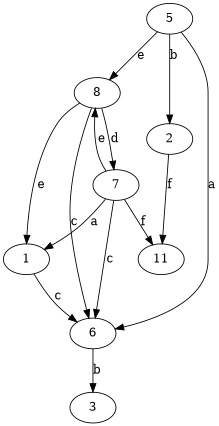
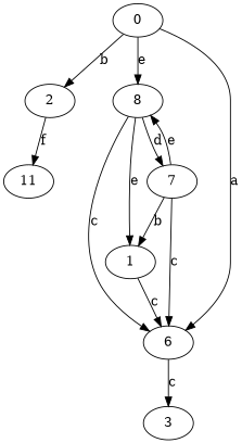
  strict digraph {
-   0 [label=5]
+   0
    2
    8
    6
    1
    11
    7
    3
    0 -> 2 [label=b]
    0 -> 8 [label=e]
    0 -> 6 [label=a]
    2 -> 11 [label=f]
    8 -> 6 [label=c]
    8 -> 1 [label=e]
    8 -> 7 [label=d]
-   6 -> 3 [label=b]
+   6 -> 3 [label=c]
    1 -> 6 [label=c]
    7 -> 8 [label=e]
    7 -> 6 [label=c]
-   7 -> 1 [label=a]
-   7 -> 11 [label=f]
+   7 -> 1 [label=b]
  }
